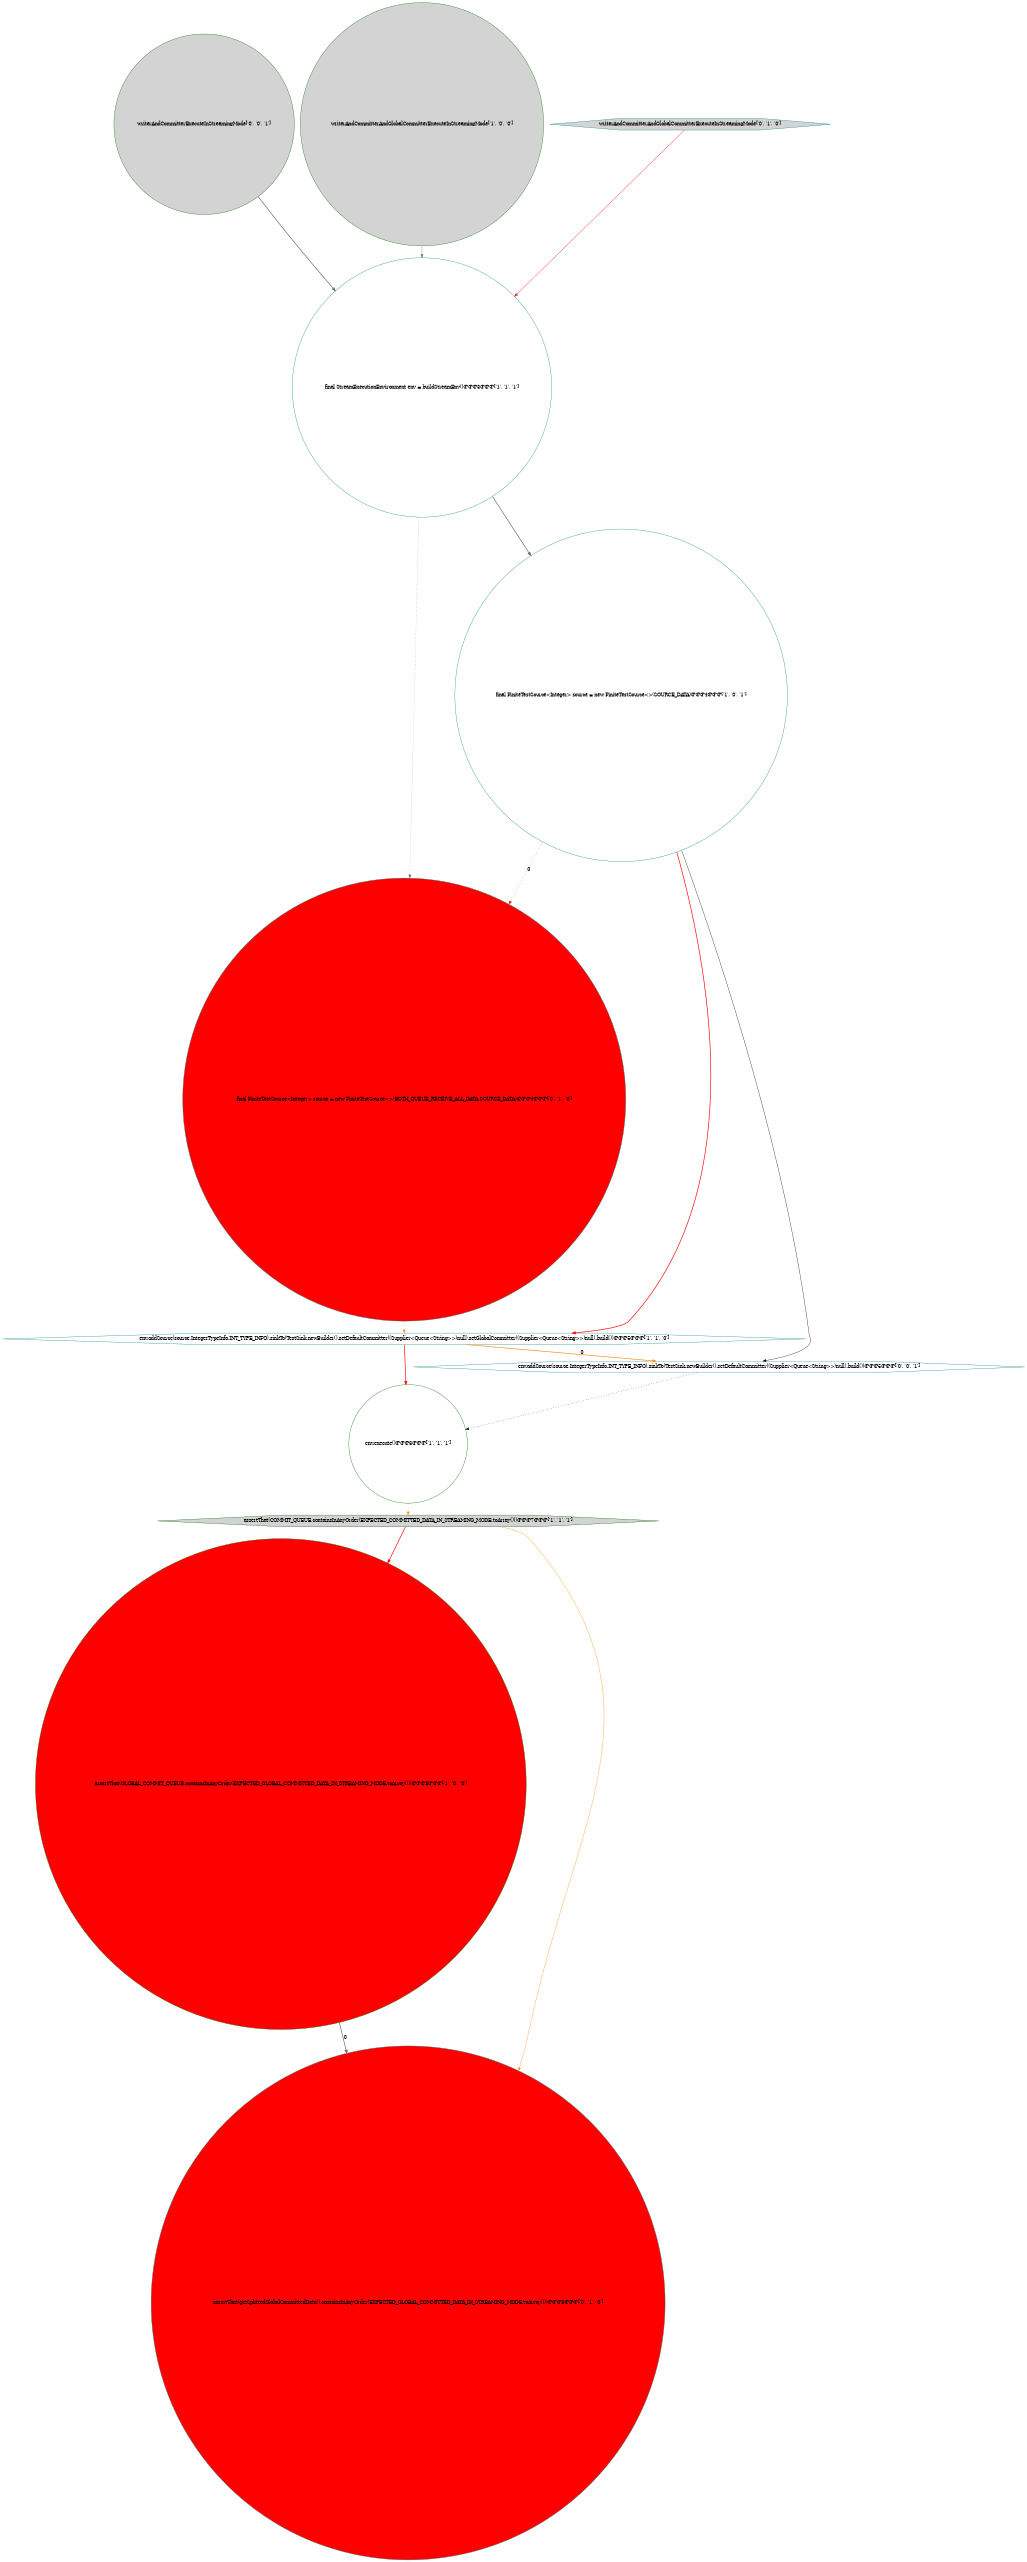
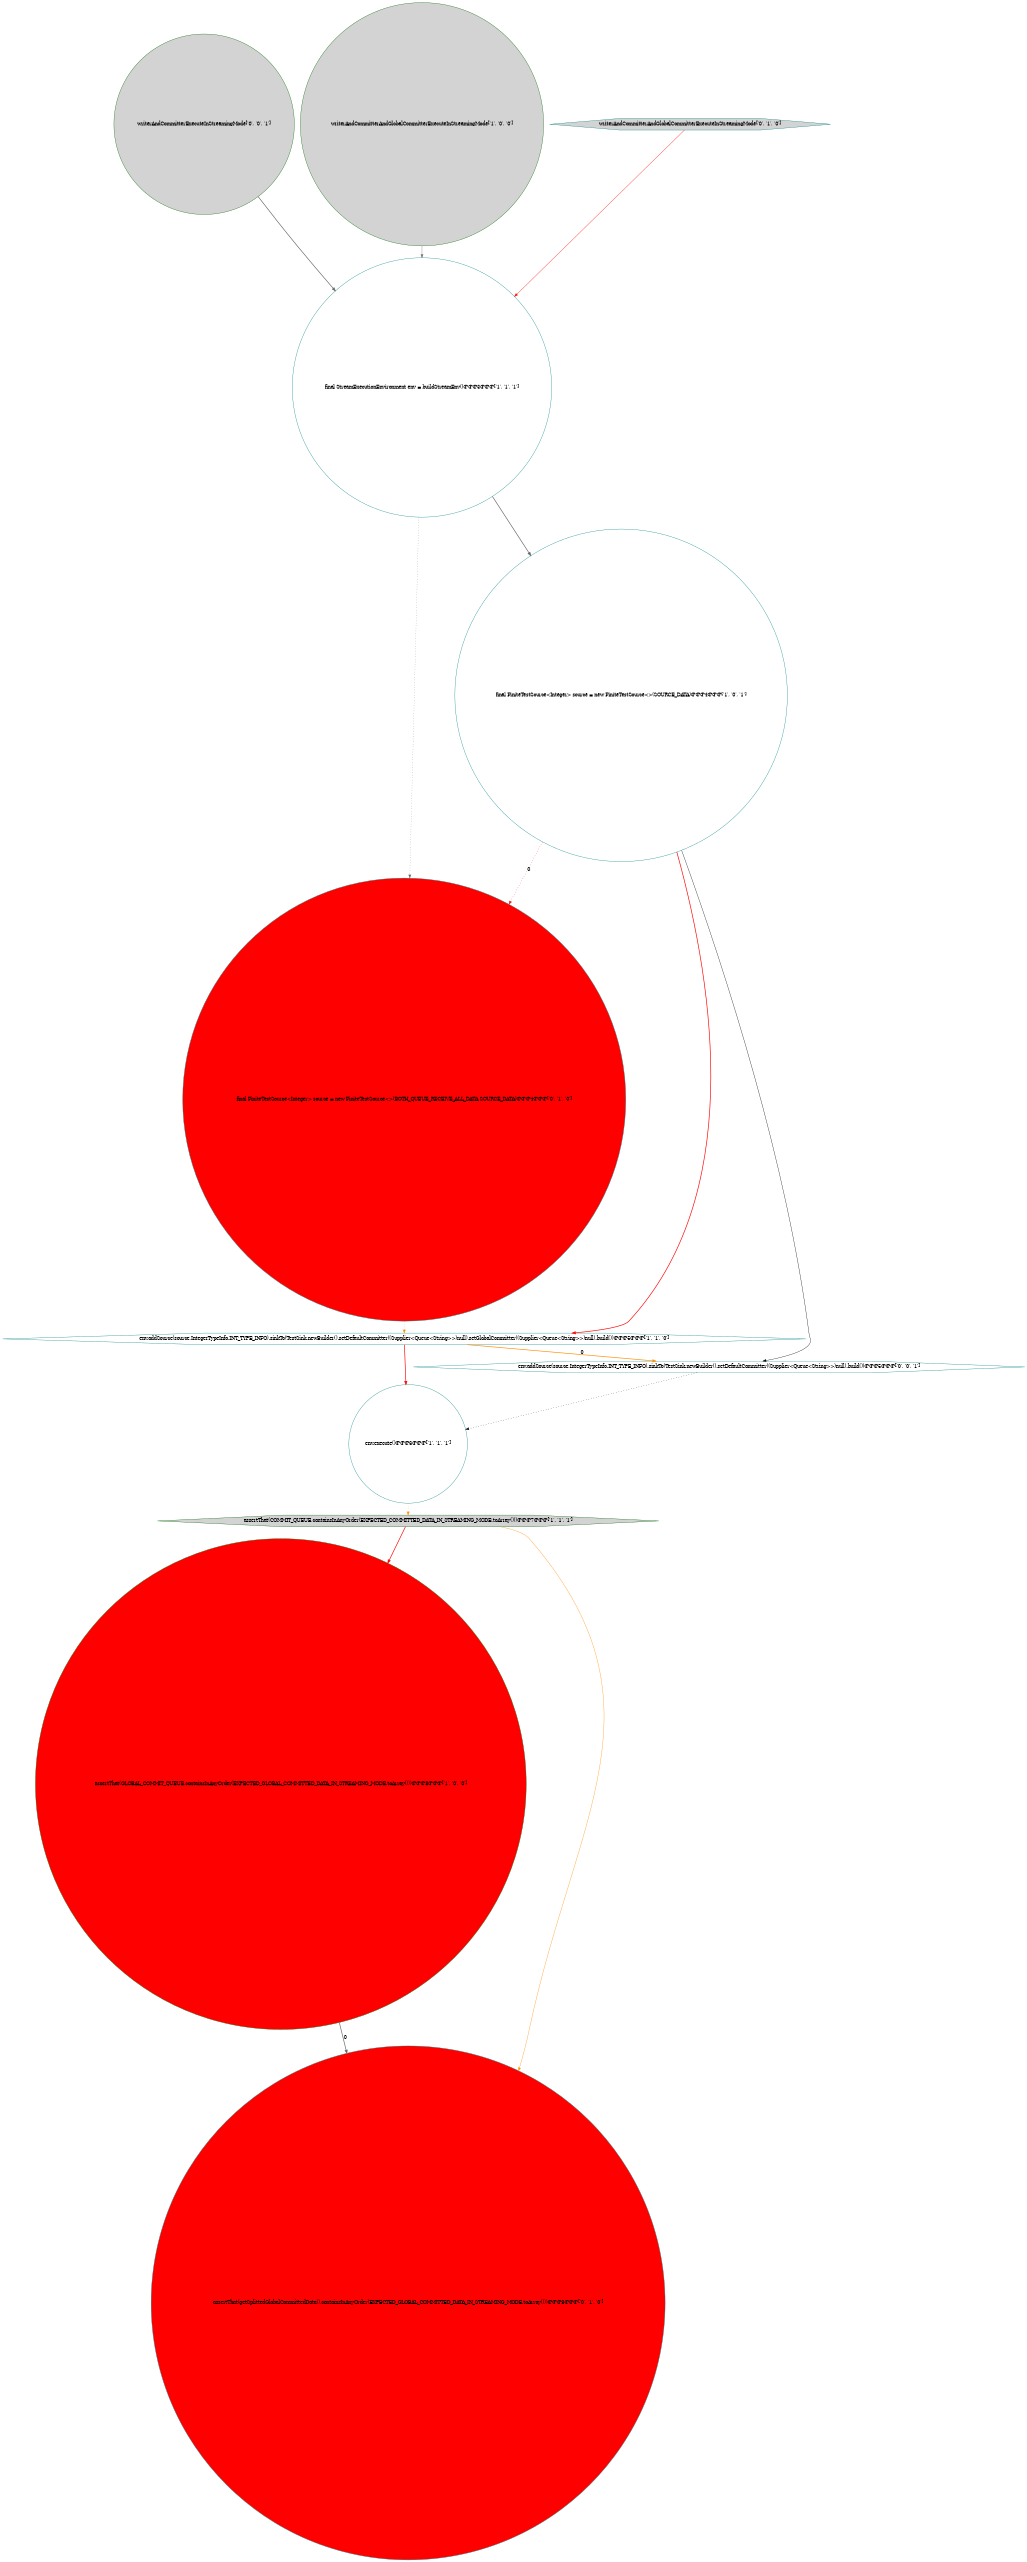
  digraph {
    node [fillcolor=white shape=circle style=filled color=teal]
    edge [style=bold color=red]
    n1 [label="env.addSource(source,IntegerTypeInfo.INT_TYPE_INFO).sinkTo(TestSink.newBuilder().setDefaultCommitter((Supplier<Queue<String>>)null).setGlobalCommitter((Supplier<Queue<String>>)null).build())@@@5@@@['1', '1', '0']" shape=hexagon]
-   n2 [label="env.execute()@@@6@@@['1', '1', '1']" color=darkgreen]
+   n2 [label="env.execute()@@@6@@@['1', '1', '1']"]
    n3 [label="env.addSource(source,IntegerTypeInfo.INT_TYPE_INFO).sinkTo(TestSink.newBuilder().setDefaultCommitter((Supplier<Queue<String>>)null).build())@@@5@@@['0', '0', '1']" shape=hexagon]
    n4 [fillcolor=lightgray label="writerAndCommitterExecuteInStreamingMode['0', '0', '1']" color=darkgreen]
    n5 [label="final StreamExecutionEnvironment env = buildStreamEnv()@@@3@@@['1', '1', '1']"]
    n6 [fillcolor=lightgray label="assertThat(COMMIT_QUEUE,containsInAnyOrder(EXPECTED_COMMITTED_DATA_IN_STREAMING_MODE.toArray()))@@@7@@@['1', '1', '1']" shape=hexagon color=darkgreen]
    n7 [fillcolor=red label="final FiniteTestSource<Integer> source = new FiniteTestSource<>(BOTH_QUEUE_RECEIVE_ALL_DATA,SOURCE_DATA)@@@4@@@['0', '1', '0']"]
    n8 [fillcolor=red label="assertThat(GLOBAL_COMMIT_QUEUE,containsInAnyOrder(EXPECTED_GLOBAL_COMMITTED_DATA_IN_STREAMING_MODE.toArray()))@@@8@@@['1', '0', '0']" color=darkgreen]
    n9 [fillcolor=red label="assertThat(getSplittedGlobalCommittedData(),containsInAnyOrder(EXPECTED_GLOBAL_COMMITTED_DATA_IN_STREAMING_MODE.toArray()))@@@8@@@['0', '1', '0']"]
    n10 [label="final FiniteTestSource<Integer> source = new FiniteTestSource<>(SOURCE_DATA)@@@4@@@['1', '0', '1']"]
    n11 [fillcolor=lightgray label="writerAndCommitterAndGlobalCommitterExecuteInStreamingMode['1', '0', '0']" color=darkgreen]
    n12 [fillcolor=lightgray label="writerAndCommitterAndGlobalCommitterExecuteInStreamingMode['0', '1', '0']" shape=hexagon]
    n1 -> n2
    n1 -> n3 [label=0 color=darkorange]
    n2 -> n6 [style=dotted color=darkorange]
    n3 -> n2 [style=dotted color=black]
    n4 -> n5 [color=gray40]
    n5 -> n7 [style=dotted color=gray40]
    n5 -> n10 [color=gray40]
    n6 -> n8
    n6 -> n9 [style=solid color=darkorange]
    n7 -> n1 [style=dotted color=darkorange]
    n8 -> n9 [label=0 color=gray40]
    n10 -> n1
    n10 -> n3 [style=solid color=black]
    n10 -> n7 [label=0 style=dotted]
    n11 -> n5 [style=solid color=gray40]
    n12 -> n5 [style=solid]
  }
